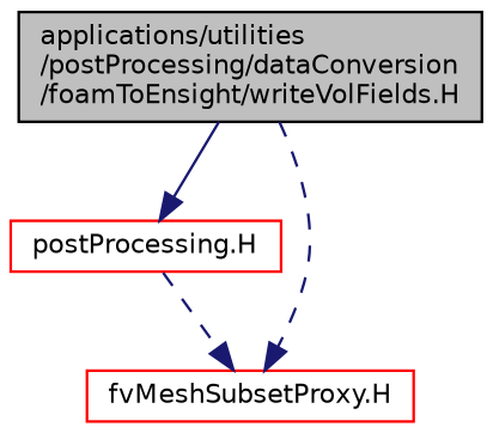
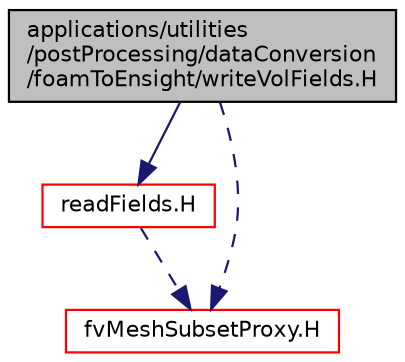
  digraph {
    node [color=red fontname=Helvetica fontsize=10 shape=record]
    edge [color=midnightblue fontname=Helvetica fontsize=10 labelfontname=Helvetica labelfontsize=10 style=dashed]
    n1 [color=black fillcolor=grey75 fontcolor=black height=0.2 label="applications/utilities\l/postProcessing/dataConversion\l/foamToEnsight/writeVolFields.H" style=filled width=0.4]
-   n2 [height=0.2 label="postProcessing.H" width=0.4]
+   n2 [height=0.2 label="readFields.H" width=0.4]
    n3 [height=0.2 label="fvMeshSubsetProxy.H" width=0.4]
    n1 -> n2 [style=solid]
    n1 -> n3
    n2 -> n3
  }
